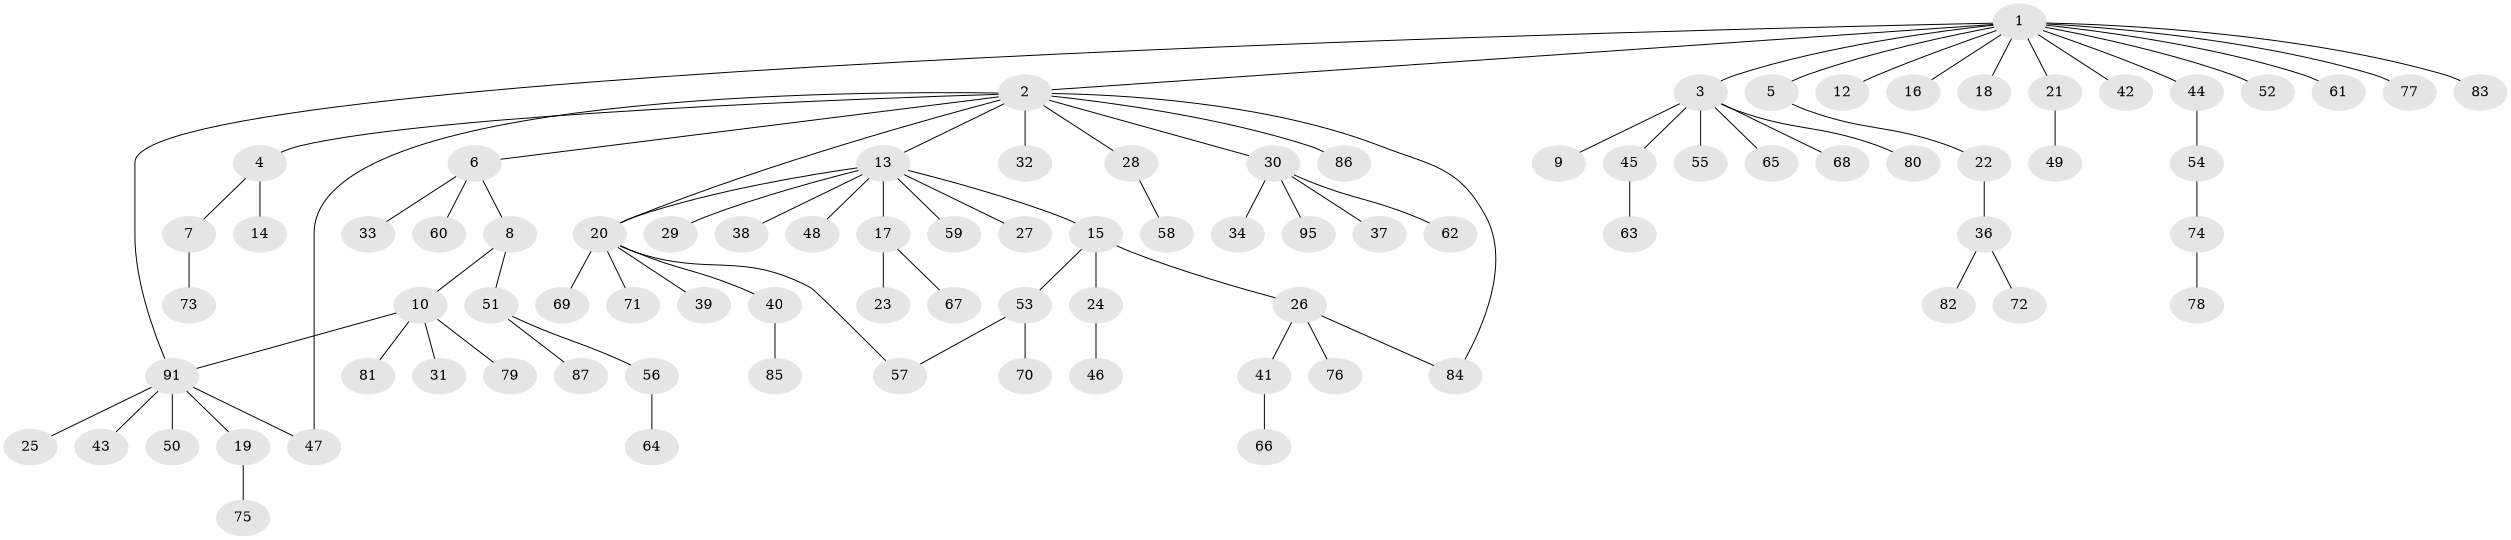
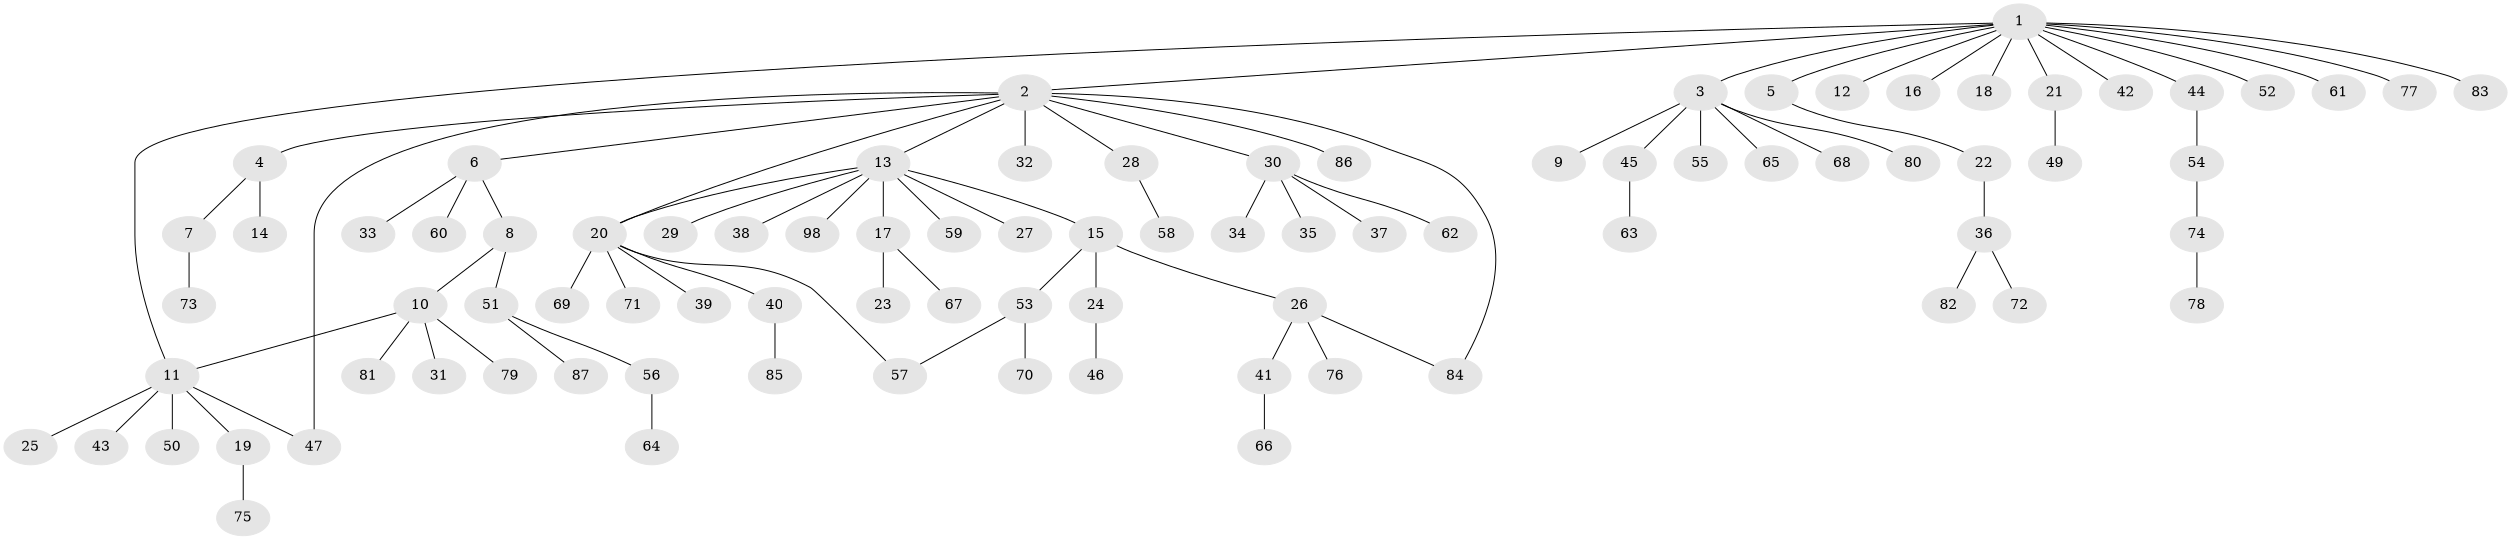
  graph {
    node [color=gray90 style=filled]
    1
    2
    3
    5
-   11 [label=91]
+   11
    12
    16
    18
    21
    42
    44
    52
    61
    77
    83
    4
    6
    13
    20
    28
    30
    32
    47
    84
    86
    9
    45
    55
    65
    68
    80
    22
    19
    25
    43
    50
    49
    54
    7
    14
    8
    33
    60
    15
    17
    27
    29
    38
-   48
+   48 [label=98]
    59
    39
    40
    57
    69
    71
    58
    34
-   35 [label=95]
+   35
    37
    62
    63
    73
    36
    51
    10
    56
    87
    31
    79
    81
    75
    24
    26
    53
    23
    67
    46
    41
    76
    70
    85
    72
    82
    66
    74
    64
    78
    1 -- 2
    1 -- 3
    1 -- 5
    1 -- 11
    1 -- 12
    1 -- 16
    1 -- 18
    1 -- 21
    1 -- 42
    1 -- 44
    1 -- 52
    1 -- 61
    1 -- 77
    1 -- 83
    2 -- 4
    2 -- 6
    2 -- 13
    2 -- 20
    2 -- 28
    2 -- 30
    2 -- 32
    2 -- 47
    2 -- 84
    2 -- 86
    3 -- 9
    3 -- 45
    3 -- 55
    3 -- 65
    3 -- 68
    3 -- 80
    5 -- 22
    11 -- 47
    11 -- 19
    11 -- 25
    11 -- 43
    11 -- 50
    21 -- 49
    44 -- 54
    4 -- 7
    4 -- 14
    6 -- 8
    6 -- 33
    6 -- 60
    13 -- 20
    13 -- 15
    13 -- 17
    13 -- 27
    13 -- 29
    13 -- 38
    13 -- 48
    13 -- 59
    20 -- 39
    20 -- 40
    20 -- 57
    20 -- 69
    20 -- 71
    28 -- 58
    30 -- 34
    30 -- 35
    30 -- 37
    30 -- 62
    45 -- 63
    22 -- 36
    19 -- 75
    54 -- 74
    7 -- 73
    8 -- 51
    8 -- 10
    15 -- 24
    15 -- 26
    15 -- 53
    17 -- 23
    17 -- 67
    40 -- 85
    36 -- 72
    36 -- 82
    51 -- 56
    51 -- 87
    10 -- 11
    10 -- 31
    10 -- 79
    10 -- 81
    56 -- 64
    24 -- 46
    26 -- 84
    26 -- 41
    26 -- 76
    53 -- 57
    53 -- 70
    41 -- 66
    74 -- 78
  }
